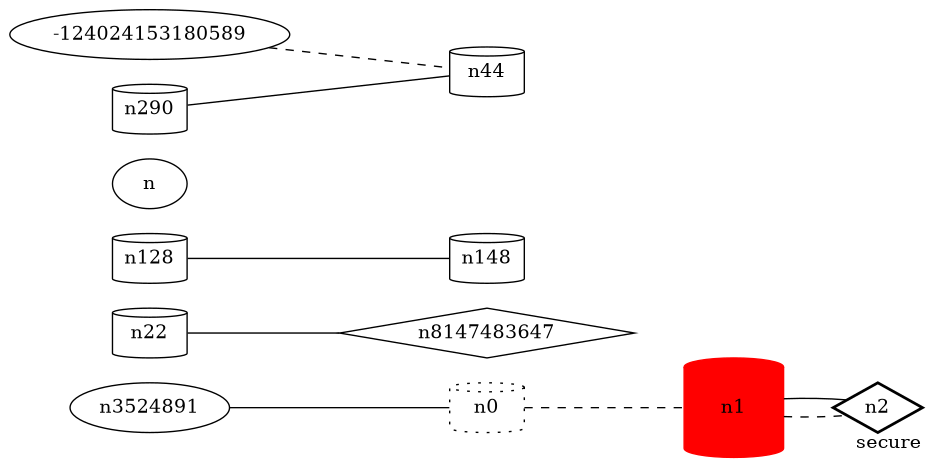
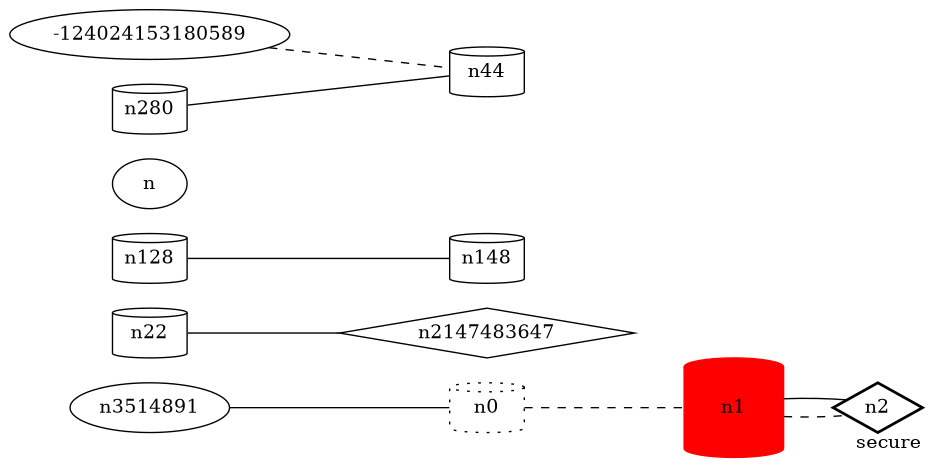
  graph {
    fontcolor=blue
    rankdir=LR
    node [shape=cylinder]
    n0 [fillcolor="#123456" style=dotted]
    n1 [color=red height=1 style=filled width=1]
    n2 [shape=diamond style=bold xlabel=secure]
-   n2147483647 [shape=diamond label=n8147483647]
+   n2147483647 [shape=diamond]
    n22
    n128
    n148
-   n3524891 [shape=ellipse]
+   n3524891 [shape=ellipse label=n3514891]
    n [shape=ellipse]
    -124024153180589 [shape=ellipse]
    n44
-   n290
+   n290 [label=n280]
    n0 -- n1 [style=dashed]
    n1 -- n2 [style=dashed]
    n1 -- n2 [fontname="comic sans" fontsize=9 lacel="d\n\l\G"]
    n22 -- n2147483647
    n128 -- n148
    n3524891 -- n0
    -124024153180589 -- n44 [style=dashed]
    n290 -- n44
  }
